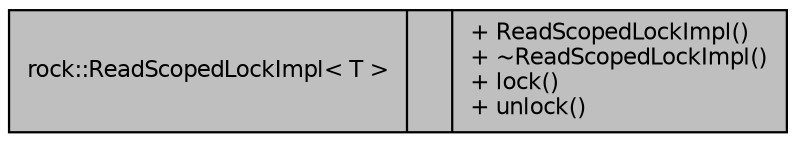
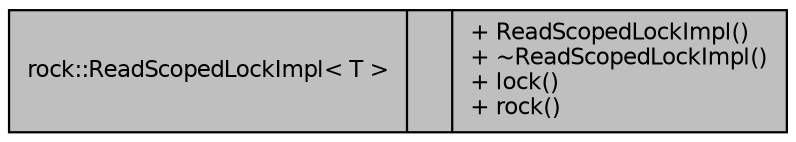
  digraph {
    rankdir=LR
-   n1 [color=black fillcolor=grey75 fontcolor=black fontname=Helvetica fontsize=10 height=0.2 label="{rock::ReadScopedLockImpl\< T \>\n||+ ReadScopedLockImpl()\l+ ~ReadScopedLockImpl()\l+ lock()\l+ unlock()\l}" shape=record style=filled width=0.4]
+   n1 [color=black fillcolor=grey75 fontcolor=black fontname=Helvetica fontsize=10 height=0.2 label="{rock::ReadScopedLockImpl\< T \>\n||+ ReadScopedLockImpl()\l+ ~ReadScopedLockImpl()\l+ lock()\l+ rock()\l}" shape=record style=filled width=0.4]
  }
